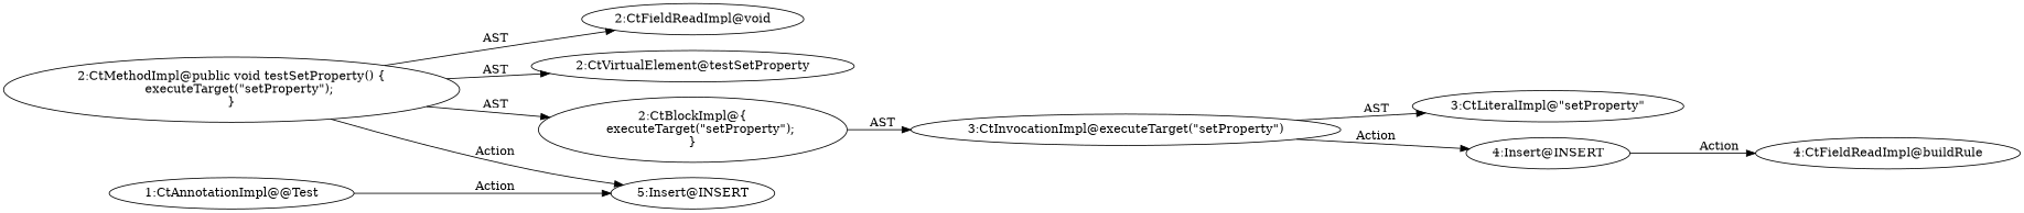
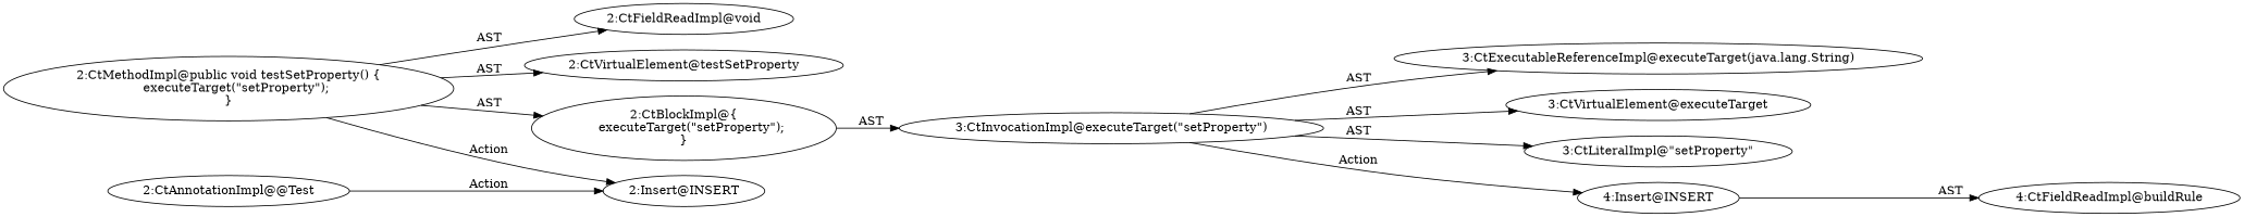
  digraph {
    rankdir=LR
    node [shape=ellipse]
    n1 [label="2:CtFieldReadImpl@void"]
    n2 [label="2:CtVirtualElement@testSetProperty"]
+   n3 [label="3:CtExecutableReferenceImpl@executeTarget(java.lang.String)"]
+   n4 [label="3:CtVirtualElement@executeTarget"]
    n5 [label="3:CtLiteralImpl@\"setProperty\""]
    n6 [label="3:CtInvocationImpl@executeTarget(\"setProperty\")"]
    n7 [label="4:Insert@INSERT"]
    n8 [label="4:CtFieldReadImpl@buildRule"]
    n9 [label="2:CtBlockImpl@\{\n    executeTarget(\"setProperty\");\n\}"]
    n10 [label="2:CtMethodImpl@public void testSetProperty() \{\n    executeTarget(\"setProperty\");\n\}"]
-   n11 [label="5:Insert@INSERT"]
-   n12 [label="1:CtAnnotationImpl@@Test"]
+   n11 [label="2:Insert@INSERT"]
+   n12 [label="2:CtAnnotationImpl@@Test"]
+   n6 -> n3 [label=AST]
+   n6 -> n4 [label=AST]
    n6 -> n5 [label=AST]
    n6 -> n7 [label=Action]
-   n7 -> n8 [label=Action]
+   n7 -> n8 [label=AST]
    n9 -> n6 [label=AST]
    n10 -> n1 [label=AST]
    n10 -> n2 [label=AST]
    n10 -> n9 [label=AST]
    n10 -> n11 [label=Action]
    n12 -> n11 [label=Action]
  }
